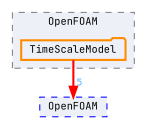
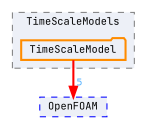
  digraph {
    compound=true
    fontname="JetBrains Mono"
    node [fillcolor="#edf0f7" fontname="JetBrains Mono" fontsize=10]
    n1 [color=darkorange height=0.2 label=TimeScaleModel shape=folder style="filled,bold" width=0.4]
    n2 [color=blue height=0.2 label=OpenFOAM shape=box style="filled,dashed" width=0.4]
    subgraph cluster_1 {
      bgcolor="#edf0f7"
      fontsize=10
-     label=OpenFOAM
+     label=TimeScaleModels
      pencolor=grey50
      style="filled,dashed"
      n1
    }
    n1 -> n2 [color=red fontcolor=steelblue1 fontname="JetBrains Mono" fontsize=10 headlabel=5 labeldistance=1.5 labelfontname=Helvetica labelfontsize=10 style=bold]
  }
